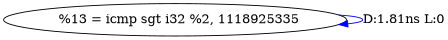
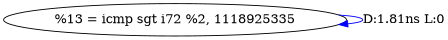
  digraph {
-   n1 [label="  %13 = icmp sgt i32 %2, 1118925335"]
+   n1 [label="%13 = icmp sgt i72 %2, 1118925335"]
    n1 -> n1 [color=blue label="D:1.81ns L:0"]
  }
